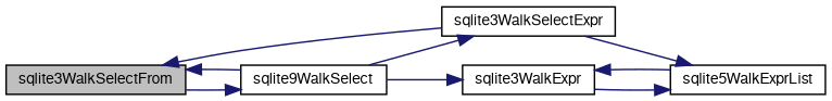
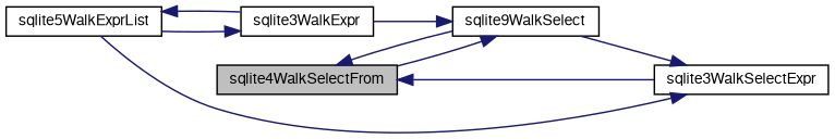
  digraph {
    rankdir=LR
    node [color=black fillcolor=white fontname=FreeSans fontsize=10 shape=record style=filled]
    edge [color=midnightblue fontname=FreeSans fontsize=10 labelfontname=FreeSans labelfontsize=10 style=solid]
-   n1 [fillcolor=grey75 fontcolor=black height=0.2 label=sqlite3WalkSelectFrom width=0.4]
+   n1 [fillcolor=grey75 fontcolor=black height=0.2 label=sqlite4WalkSelectFrom width=0.4]
    n2 [height=0.2 label=sqlite9WalkSelect width=0.4]
    n3 [height=0.2 label=sqlite3WalkSelectExpr width=0.4]
    n4 [height=0.2 label=sqlite5WalkExprList width=0.4]
    n5 [height=0.2 label=sqlite3WalkExpr width=0.4]
    n1 -> n2
    n2 -> n1
    n2 -> n3
    n3 -> n1
-   n3 -> n4
+   n4 -> n3
    n4 -> n5
-   n2 -> n5
+   n5 -> n2
    n5 -> n4
  }
